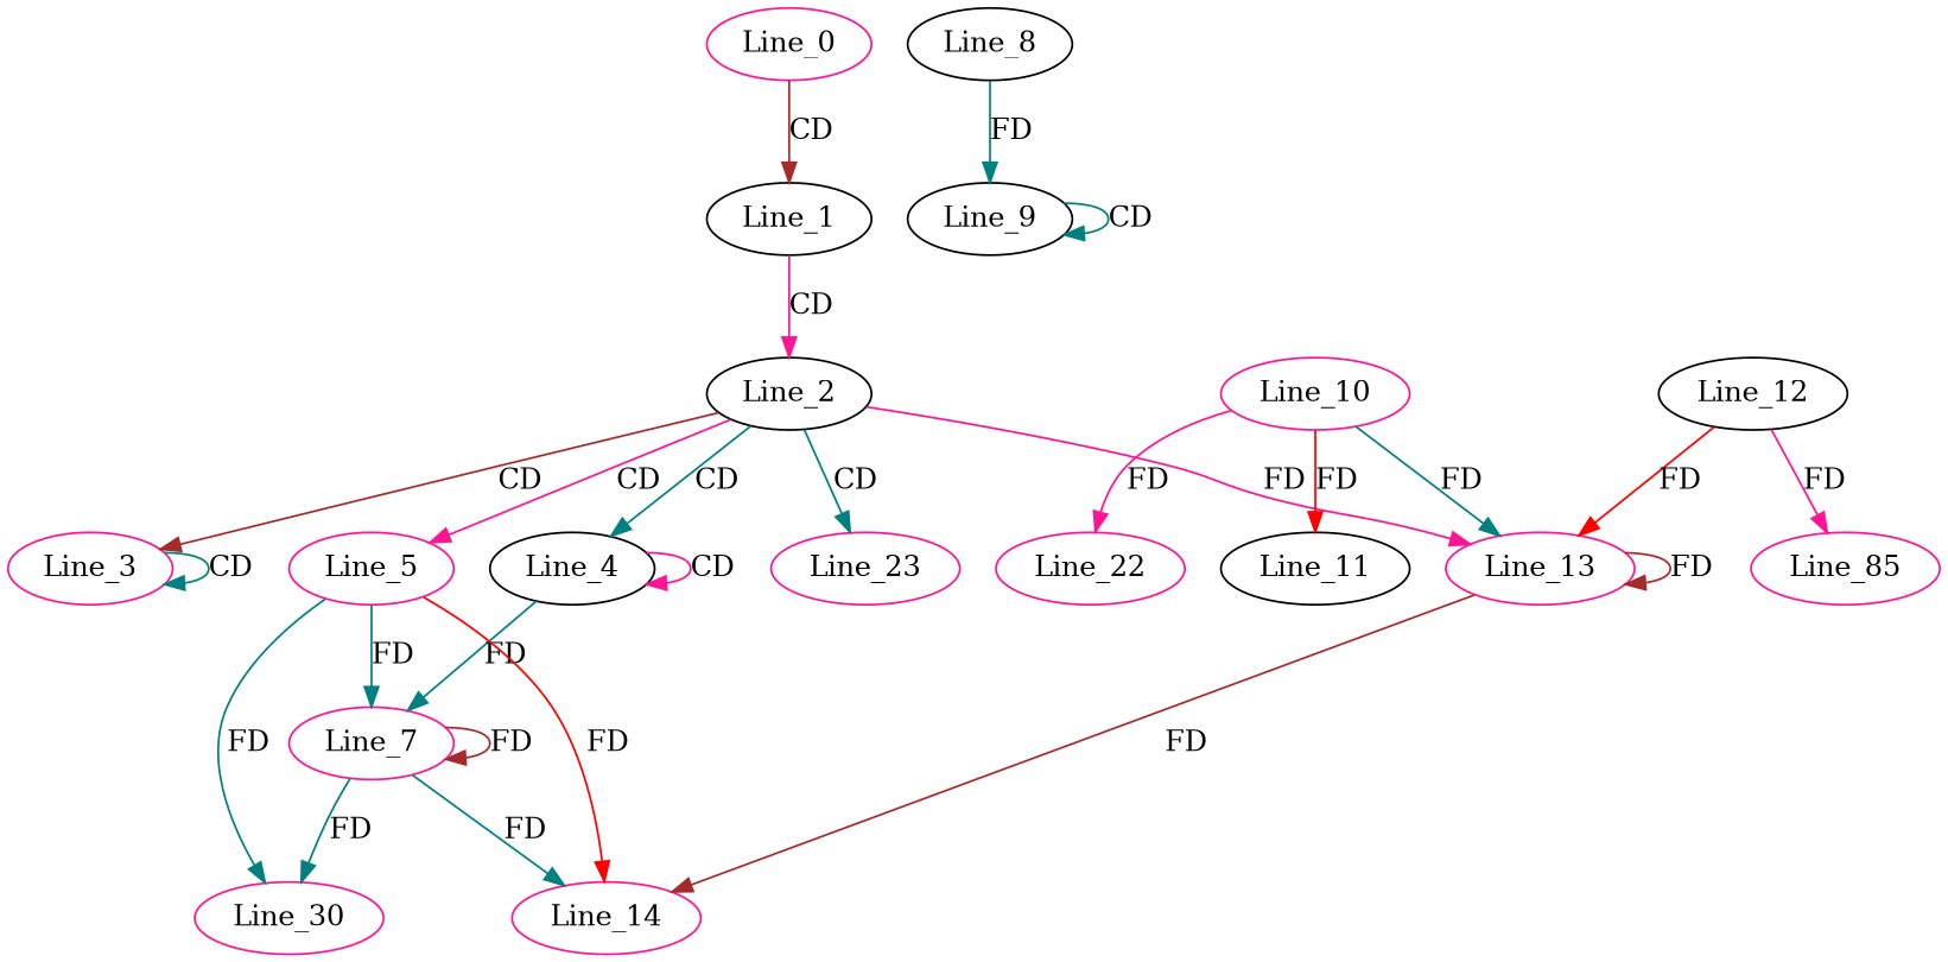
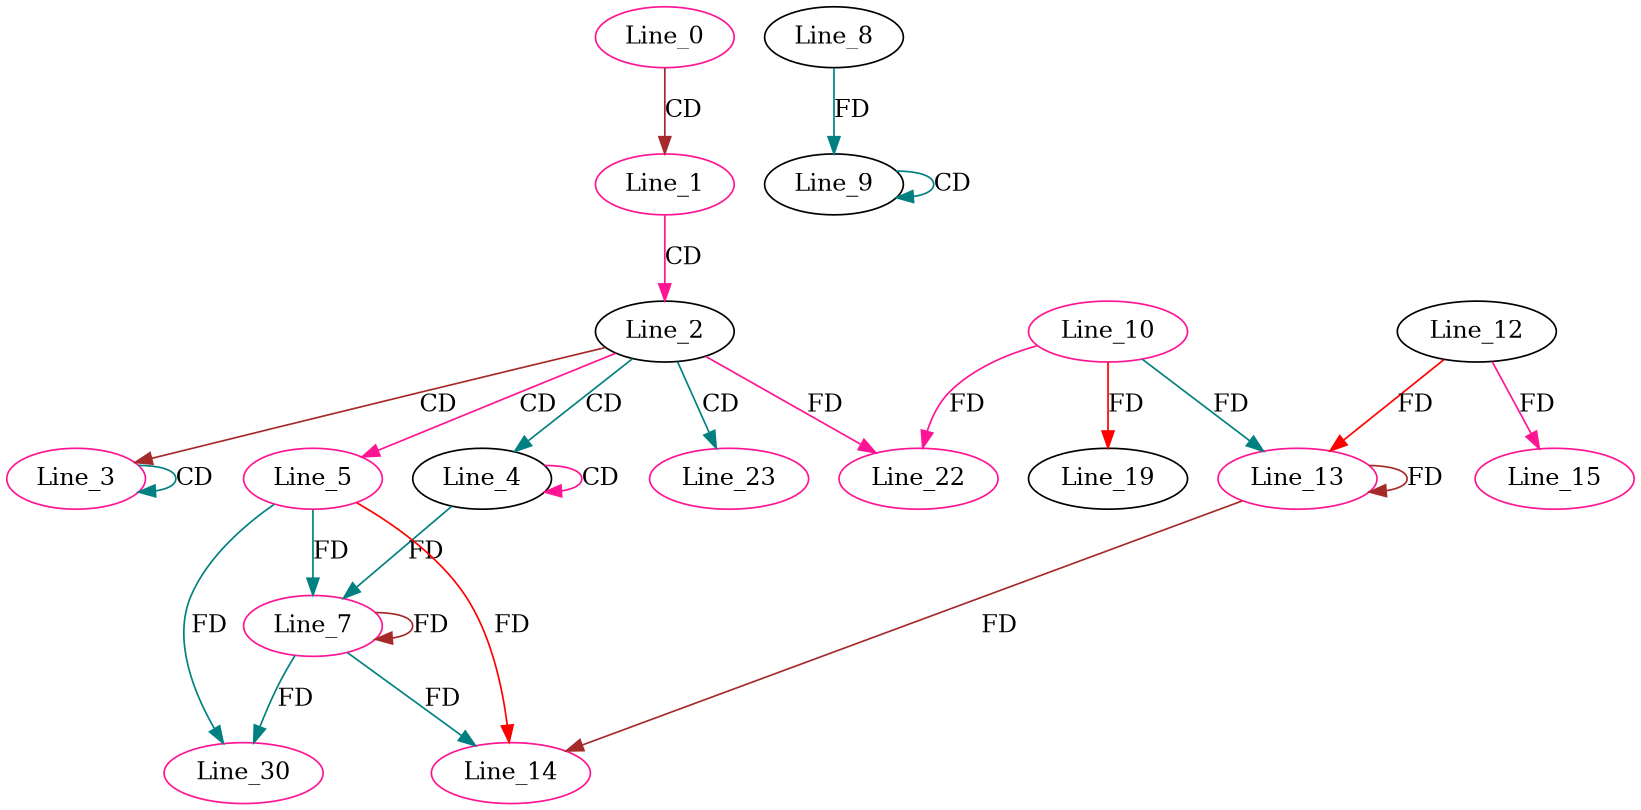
  digraph {
    node [color=deeppink]
    edge [color=teal]
    Line_0
-   Line_1 [color=black]
+   Line_1
    Line_2 [color=black]
    Line_3
    Line_4 [color=black]
    Line_5
    Line_22
    Line_23
    Line_7
    Line_14
    Line_30
    Line_9 [color=black]
    Line_8 [color=black]
    Line_10
    Line_13
-   Line_19 [color=black label=Line_11]
+   Line_19 [color=black]
    Line_12 [color=black]
-   Line_15 [label=Line_85]
+   Line_15
    Line_0 -> Line_1 [color=brown label=CD]
    Line_1 -> Line_2 [color=deeppink label=CD]
    Line_2 -> Line_3 [color=brown label=CD]
    Line_2 -> Line_4 [label=CD]
    Line_2 -> Line_5 [color=deeppink label=CD]
-   Line_2 -> Line_13 [color=deeppink label=FD]
+   Line_2 -> Line_22 [color=deeppink label=FD]
    Line_2 -> Line_23 [label=CD]
    Line_3 -> Line_3 [label=CD]
    Line_4 -> Line_4 [color=deeppink label=CD]
    Line_4 -> Line_7 [label=FD]
    Line_5 -> Line_7 [label=FD]
    Line_5 -> Line_14 [color=red label=FD]
    Line_5 -> Line_30 [label=FD]
    Line_7 -> Line_7 [color=brown label=FD]
    Line_7 -> Line_14 [label=FD]
    Line_7 -> Line_30 [label=FD]
    Line_9 -> Line_9 [label=CD]
    Line_8 -> Line_9 [label=FD]
    Line_10 -> Line_22 [color=deeppink label=FD]
    Line_10 -> Line_13 [label=FD]
    Line_10 -> Line_19 [color=red label=FD]
    Line_13 -> Line_14 [color=brown label=FD]
    Line_13 -> Line_13 [color=brown label=FD]
    Line_12 -> Line_13 [color=red label=FD]
    Line_12 -> Line_15 [color=deeppink label=FD]
  }
